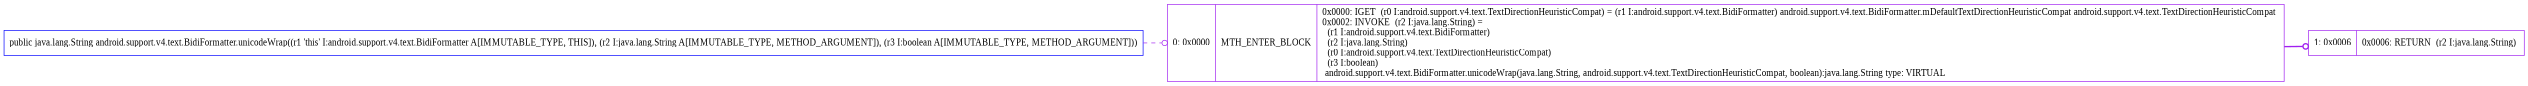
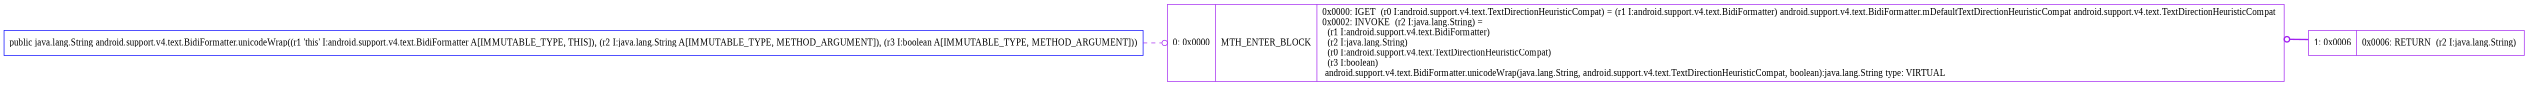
  digraph {
    rankdir=LR
    fontname="Liberation Serif"
    node [shape=record color=purple fontname="Liberation Serif"]
    edge [color=purple arrowhead=odot fontname="Liberation Serif"]
    n1 [label="{0\:\ 0x0000|MTH_ENTER_BLOCK\l|0x0000: IGET  (r0 I:android.support.v4.text.TextDirectionHeuristicCompat) = (r1 I:android.support.v4.text.BidiFormatter) android.support.v4.text.BidiFormatter.mDefaultTextDirectionHeuristicCompat android.support.v4.text.TextDirectionHeuristicCompat \l0x0002: INVOKE  (r2 I:java.lang.String) = \l  (r1 I:android.support.v4.text.BidiFormatter)\l  (r2 I:java.lang.String)\l  (r0 I:android.support.v4.text.TextDirectionHeuristicCompat)\l  (r3 I:boolean)\l android.support.v4.text.BidiFormatter.unicodeWrap(java.lang.String, android.support.v4.text.TextDirectionHeuristicCompat, boolean):java.lang.String type: VIRTUAL \l}"]
    n2 [label="{1\:\ 0x0006|0x0006: RETURN  (r2 I:java.lang.String) \l}"]
    n3 [label="{public java.lang.String android.support.v4.text.BidiFormatter.unicodeWrap((r1 'this' I:android.support.v4.text.BidiFormatter A[IMMUTABLE_TYPE, THIS]), (r2 I:java.lang.String A[IMMUTABLE_TYPE, METHOD_ARGUMENT]), (r3 I:boolean A[IMMUTABLE_TYPE, METHOD_ARGUMENT])) }" color=blue]
-   n1 -> n2 [style=bold]
+   n2 -> n1 [style=bold]
    n3 -> n1 [style=dashed]
  }
